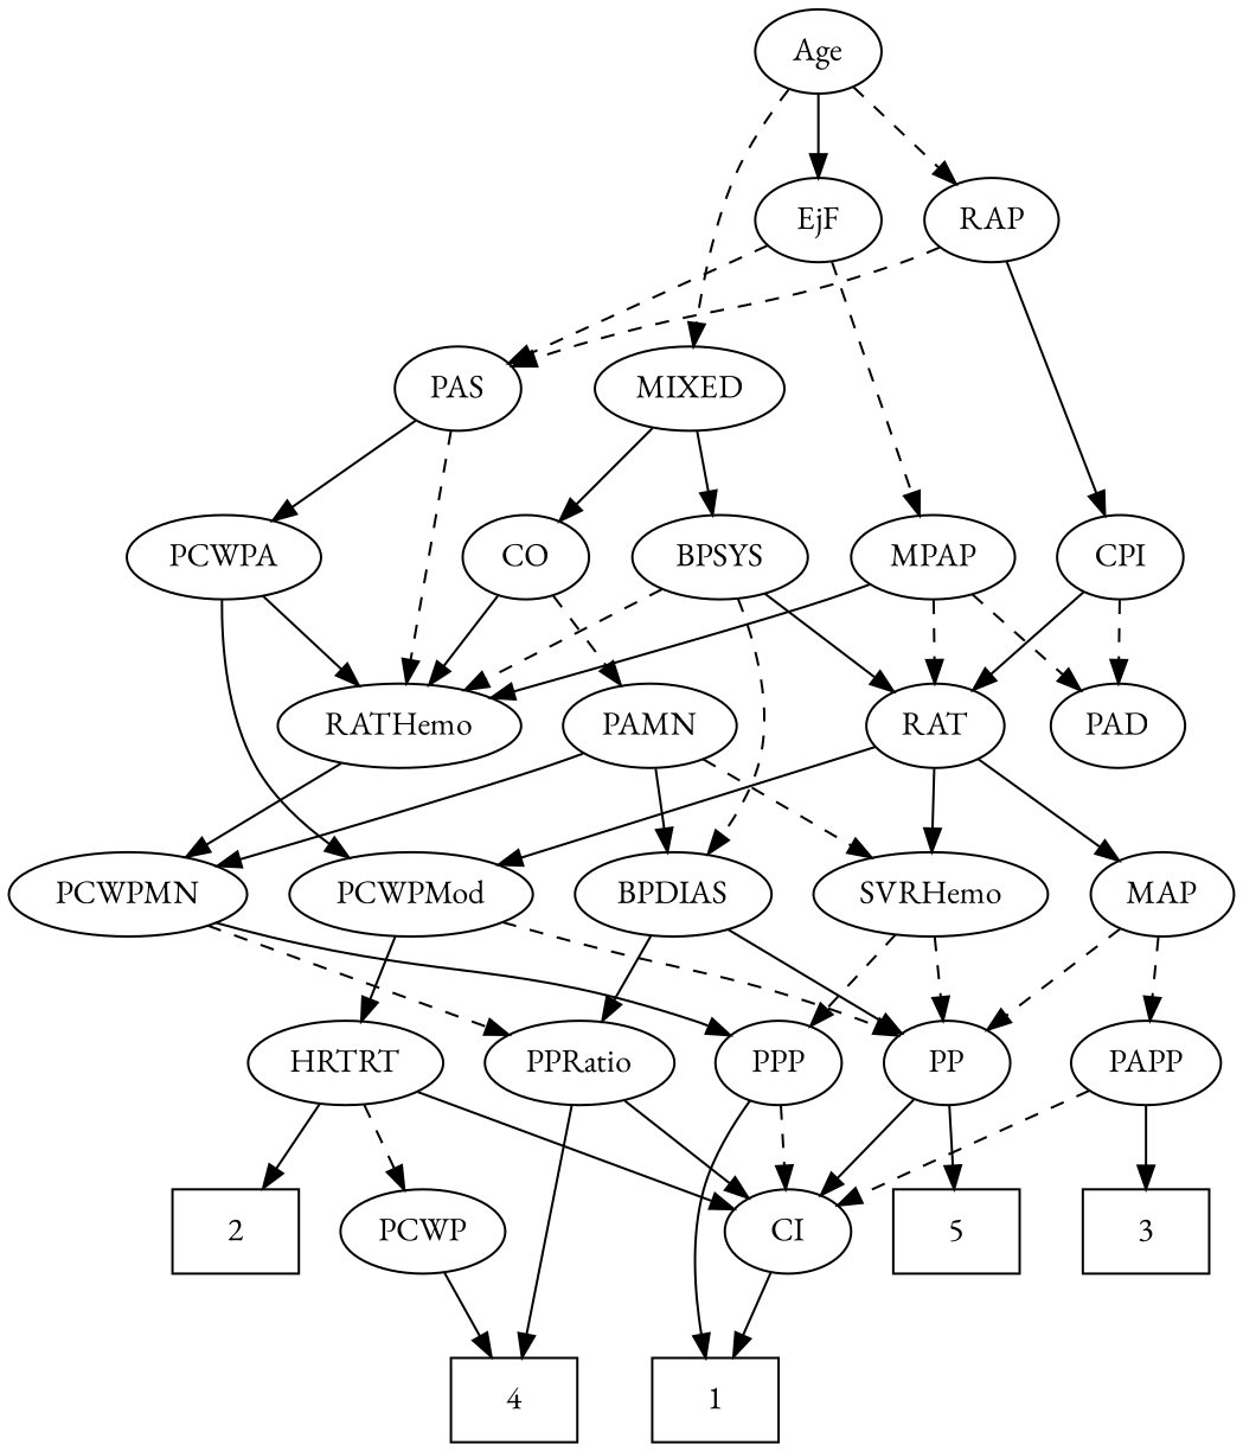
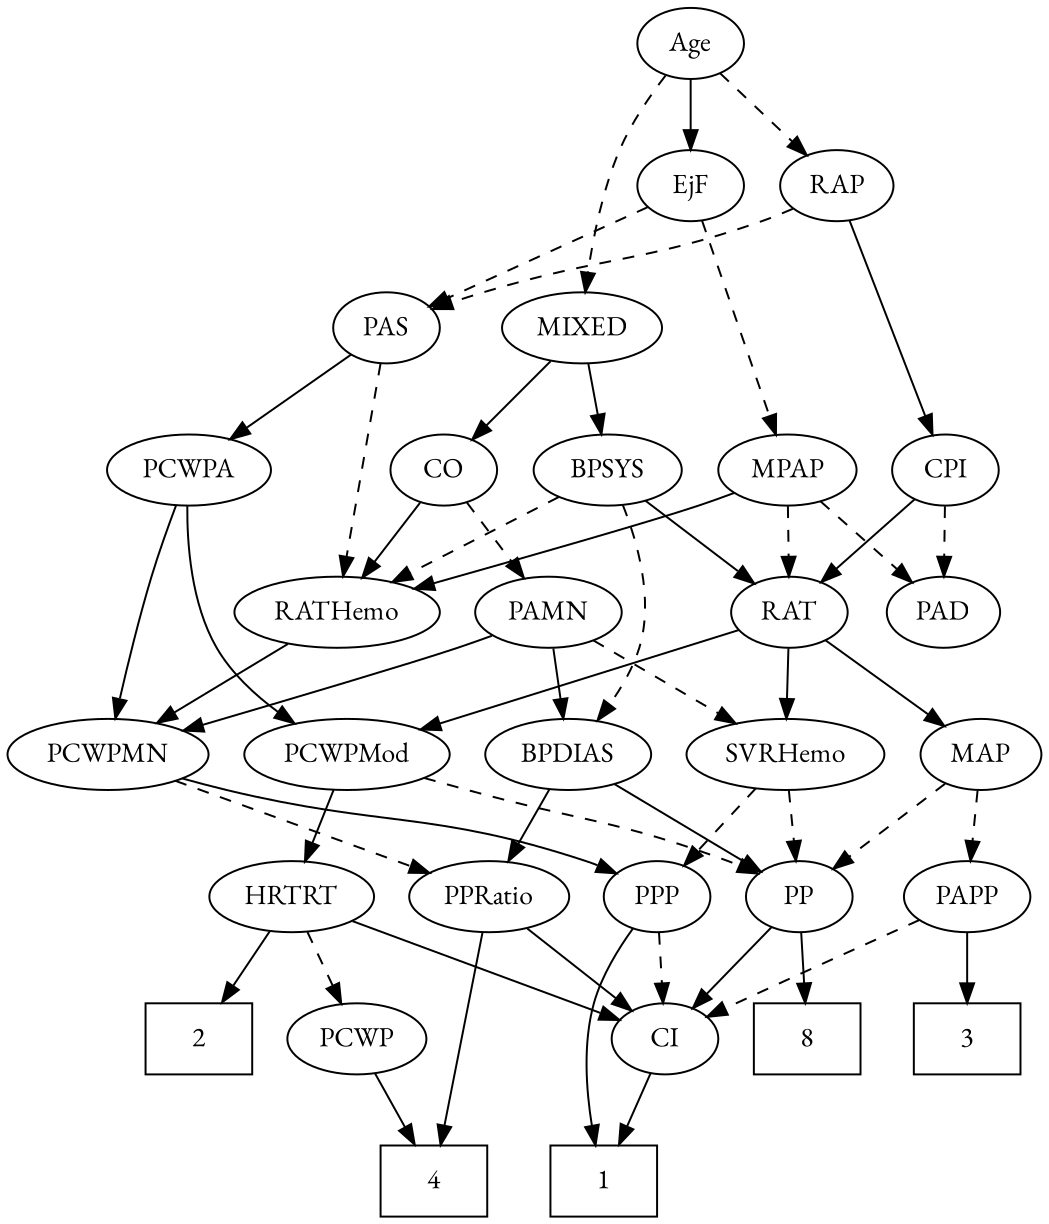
  strict digraph {
    fontname="EB Garamond"
    node [fontname="EB Garamond"]
    edge [fontname="EB Garamond" style=solid]
    1 [height=0.5 shape=box width=0.75]
    2 [height=0.5 shape=box width=0.75]
    3 [height=0.5 shape=box width=0.75]
    4 [height=0.5 shape=box width=0.75]
-   5 [height=0.5 shape=box width=0.75]
+   5 [height=0.5 shape=box width=0.75 label=8]
    Age [height=0.5 width=0.75]
    EjF [height=0.5 width=0.75]
    RAP [height=0.5 width=0.77632]
    MIXED [height=0.5 width=1.1193]
    MPAP [height=0.5 width=0.97491]
    PAS [height=0.5 width=0.75]
    CPI [height=0.5 width=0.75]
    BPSYS [height=0.5 width=1.0471]
    CO [height=0.5 width=0.75]
    PAD [height=0.5 width=0.79437]
    RATHemo [height=0.5 width=1.3721]
    RAT [height=0.5 width=0.75827]
    PCWPA [height=0.5 width=1.1555]
    BPDIAS [height=0.5 width=1.1735]
    PAMN [height=0.5 width=1.011]
    PCWPMN [height=0.5 width=1.3902]
    SVRHemo [height=0.5 width=1.3902]
    PCWPMod [height=0.5 width=1.4443]
    MAP [height=0.5 width=0.84854]
    PP [height=0.5 width=0.75]
    PPP [height=0.5 width=0.75]
    PPRatio [height=0.5 width=1.1013]
    HRTRT [height=0.5 width=1.1013]
    PAPP [height=0.5 width=0.88464]
    CI [height=0.5 width=0.75]
    PCWP [height=0.5 width=0.97491]
    Age -> EjF
    Age -> RAP [style=dashed]
    Age -> MIXED [style=dashed]
    EjF -> MPAP [style=dashed]
    EjF -> PAS [style=dashed]
    RAP -> PAS [style=dashed]
    RAP -> CPI
    MIXED -> BPSYS
    MIXED -> CO
    MPAP -> PAD [style=dashed]
    MPAP -> RATHemo
    MPAP -> RAT [style=dashed]
    PAS -> RATHemo [style=dashed]
    PAS -> PCWPA
    CPI -> PAD [style=dashed]
    CPI -> RAT
    BPSYS -> RATHemo [style=dashed]
    BPSYS -> RAT
    BPSYS -> BPDIAS [style=dashed]
    CO -> RATHemo
    CO -> PAMN [style=dashed]
    RATHemo -> PCWPMN
    RAT -> SVRHemo
    RAT -> PCWPMod
    RAT -> MAP
-   PCWPA -> RATHemo
+   PCWPA -> PCWPMN
    PCWPA -> PCWPMod
    BPDIAS -> PP
    BPDIAS -> PPRatio
    PAMN -> BPDIAS
    PAMN -> PCWPMN
    PAMN -> SVRHemo [style=dashed]
    PCWPMN -> PPP
    PCWPMN -> PPRatio [style=dashed]
    SVRHemo -> PP [style=dashed]
    SVRHemo -> PPP [style=dashed]
    PCWPMod -> PP [style=dashed]
    PCWPMod -> HRTRT
    MAP -> PP [style=dashed]
    MAP -> PAPP [style=dashed]
    PP -> 5
    PP -> CI
    PPP -> 1
    PPP -> CI [style=dashed]
    PPRatio -> 4
    PPRatio -> CI
    HRTRT -> 2
    HRTRT -> CI
    HRTRT -> PCWP [style=dashed]
    PAPP -> 3
    PAPP -> CI [style=dashed]
    CI -> 1
    PCWP -> 4
  }
